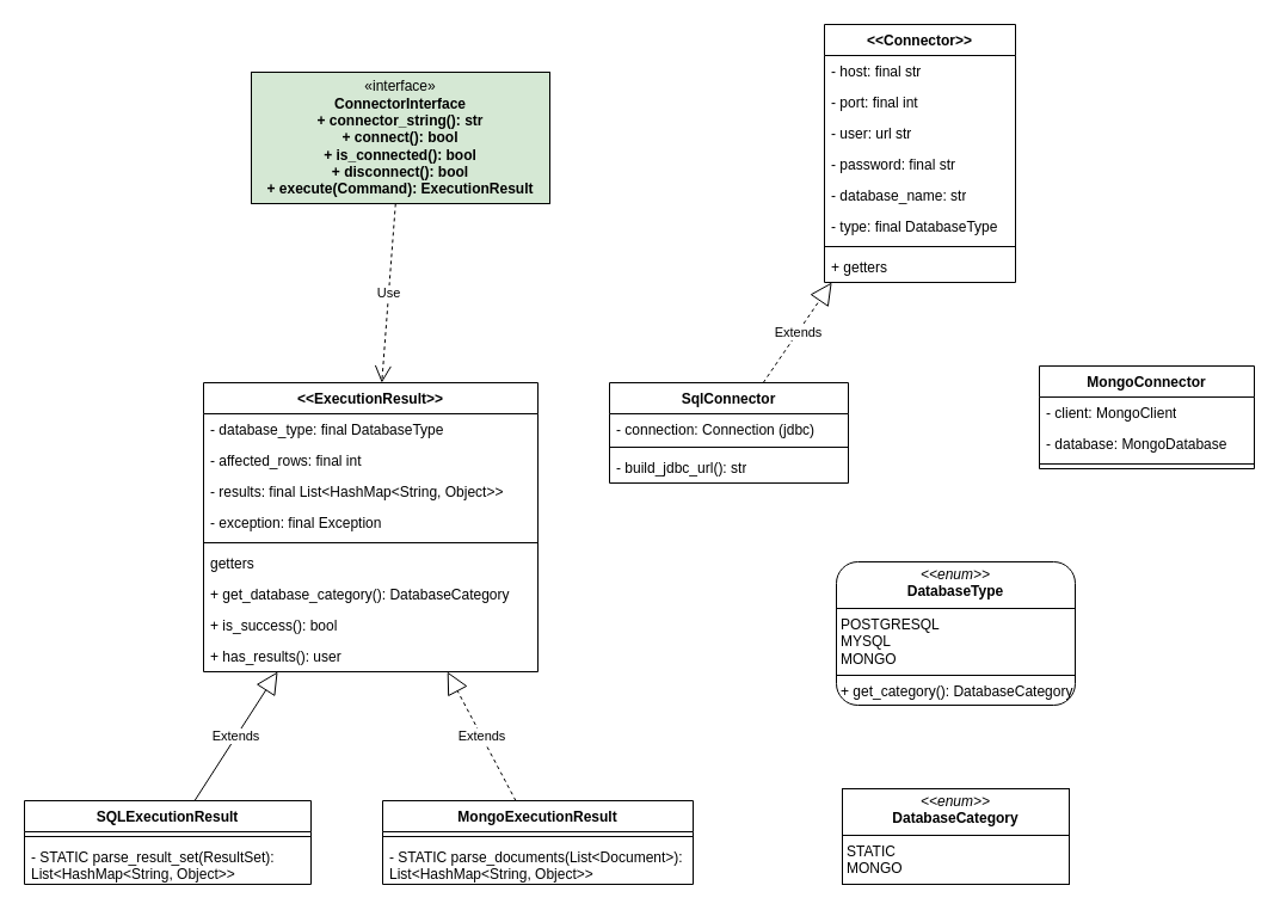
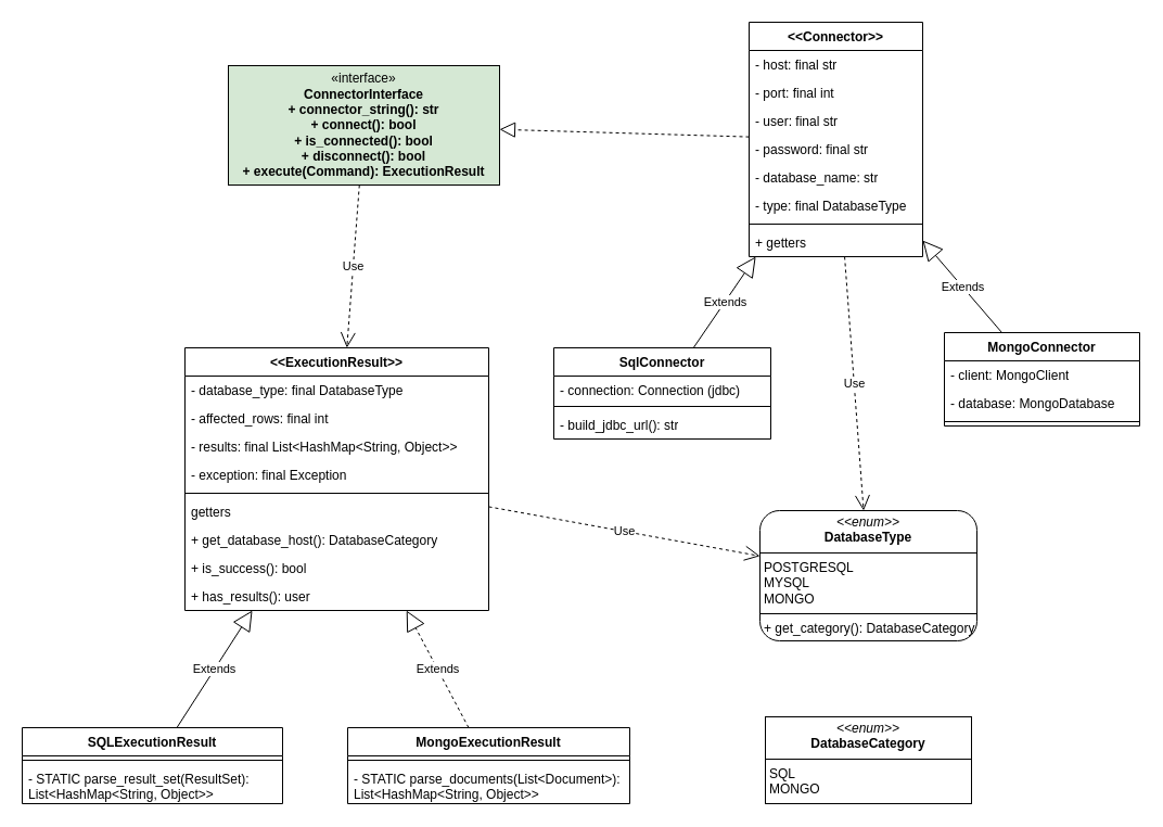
  <mxCell id="0" />
  <mxCell id="1" parent="0" />
  <mxCell id="2" value="&amp;lt;&amp;lt;Connector&amp;gt;&amp;gt;" style="swimlane;fontStyle=1;align=center;verticalAlign=top;childLayout=stackLayout;horizontal=1;startSize=26;horizontalStack=0;resizeParent=1;resizeParentMax=0;resizeLast=0;collapsible=1;marginBottom=0;whiteSpace=wrap;html=1;" vertex="1" parent="1"><mxGeometry x="690" y="20" width="160" height="216" as="geometry" /></mxCell>
  <mxCell id="3" value="- host: final str" style="text;strokeColor=none;fillColor=none;align=left;verticalAlign=top;spacingLeft=4;spacingRight=4;overflow=hidden;rotatable=0;points=[[0,0.5],[1,0.5]];portConstraint=eastwest;whiteSpace=wrap;html=1;" vertex="1" parent="2"><mxGeometry y="26" width="160" height="26" as="geometry" /></mxCell>
  <mxCell id="4" value="- port: final int" style="text;strokeColor=none;fillColor=none;align=left;verticalAlign=top;spacingLeft=4;spacingRight=4;overflow=hidden;rotatable=0;points=[[0,0.5],[1,0.5]];portConstraint=eastwest;whiteSpace=wrap;html=1;" vertex="1" parent="2"><mxGeometry y="52" width="160" height="26" as="geometry" /></mxCell>
- <mxCell id="5" value="- user: url str" style="text;strokeColor=none;fillColor=none;align=left;verticalAlign=top;spacingLeft=4;spacingRight=4;overflow=hidden;rotatable=0;points=[[0,0.5],[1,0.5]];portConstraint=eastwest;whiteSpace=wrap;html=1;" vertex="1" parent="2"><mxGeometry y="78" width="160" height="26" as="geometry" /></mxCell>
+ <mxCell id="5" value="- user: final str" style="text;strokeColor=none;fillColor=none;align=left;verticalAlign=top;spacingLeft=4;spacingRight=4;overflow=hidden;rotatable=0;points=[[0,0.5],[1,0.5]];portConstraint=eastwest;whiteSpace=wrap;html=1;" vertex="1" parent="2"><mxGeometry y="78" width="160" height="26" as="geometry" /></mxCell>
  <mxCell id="6" value="- password: final str" style="text;strokeColor=none;fillColor=none;align=left;verticalAlign=top;spacingLeft=4;spacingRight=4;overflow=hidden;rotatable=0;points=[[0,0.5],[1,0.5]];portConstraint=eastwest;whiteSpace=wrap;html=1;" vertex="1" parent="2"><mxGeometry y="104" width="160" height="26" as="geometry" /></mxCell>
  <mxCell id="7" value="- database_name: str" style="text;strokeColor=none;fillColor=none;align=left;verticalAlign=top;spacingLeft=4;spacingRight=4;overflow=hidden;rotatable=0;points=[[0,0.5],[1,0.5]];portConstraint=eastwest;whiteSpace=wrap;html=1;" vertex="1" parent="2"><mxGeometry y="130" width="160" height="26" as="geometry" /></mxCell>
  <mxCell id="8" value="- type: final DatabaseType" style="text;strokeColor=none;fillColor=none;align=left;verticalAlign=top;spacingLeft=4;spacingRight=4;overflow=hidden;rotatable=0;points=[[0,0.5],[1,0.5]];portConstraint=eastwest;whiteSpace=wrap;html=1;" vertex="1" parent="2"><mxGeometry y="156" width="160" height="26" as="geometry" /></mxCell>
  <mxCell id="9" value="" style="line;strokeWidth=1;fillColor=none;align=left;verticalAlign=middle;spacingTop=-1;spacingLeft=3;spacingRight=3;rotatable=0;labelPosition=right;points=[];portConstraint=eastwest;strokeColor=inherit;" vertex="1" parent="2"><mxGeometry y="182" width="160" height="8" as="geometry" /></mxCell>
  <mxCell id="10" value="+ getters" style="text;strokeColor=none;fillColor=none;align=left;verticalAlign=top;spacingLeft=4;spacingRight=4;overflow=hidden;rotatable=0;points=[[0,0.5],[1,0.5]];portConstraint=eastwest;whiteSpace=wrap;html=1;" vertex="1" parent="2"><mxGeometry y="190" width="160" height="26" as="geometry" /></mxCell>
  <mxCell id="11" value="«interface»&lt;br&gt;&lt;b&gt;ConnectorInterface&lt;/b&gt;&lt;div&gt;&lt;b&gt;+ connector_string(): str&lt;/b&gt;&lt;/div&gt;&lt;div&gt;&lt;b&gt;+ connect(): bool&lt;/b&gt;&lt;/div&gt;&lt;div&gt;&lt;b&gt;+ is_connected(): bool&lt;/b&gt;&lt;/div&gt;&lt;div&gt;&lt;b&gt;+ disconnect(): bool&lt;/b&gt;&lt;/div&gt;&lt;div&gt;&lt;b&gt;+ execute(Command): ExecutionResult&lt;/b&gt;&lt;/div&gt;" style="html=1;whiteSpace=wrap;fillColor=#d5e8d4;" vertex="1" parent="1"><mxGeometry x="210" y="60" width="250" height="110" as="geometry" /></mxCell>
+ <mxCell id="12" value="" style="endArrow=block;dashed=1;endFill=0;endSize=12;html=1;rounded=0;" edge="1" parent="1" source="2" target="11"><mxGeometry width="160" relative="1" as="geometry"><mxPoint x="490" y="170" as="sourcePoint" /><mxPoint x="650" y="170" as="targetPoint" /></mxGeometry></mxCell>
  <mxCell id="13" value="SqlConnector" style="swimlane;fontStyle=1;align=center;verticalAlign=top;childLayout=stackLayout;horizontal=1;startSize=26;horizontalStack=0;resizeParent=1;resizeParentMax=0;resizeLast=0;collapsible=1;marginBottom=0;whiteSpace=wrap;html=1;" vertex="1" parent="1"><mxGeometry x="510" y="320" width="200" height="84" as="geometry" /></mxCell>
  <mxCell id="14" value="- connection: Connection (jdbc)" style="text;strokeColor=none;fillColor=none;align=left;verticalAlign=top;spacingLeft=4;spacingRight=4;overflow=hidden;rotatable=0;points=[[0,0.5],[1,0.5]];portConstraint=eastwest;whiteSpace=wrap;html=1;" vertex="1" parent="13"><mxGeometry y="26" width="200" height="24" as="geometry" /></mxCell>
  <mxCell id="15" value="" style="line;strokeWidth=1;fillColor=none;align=left;verticalAlign=middle;spacingTop=-1;spacingLeft=3;spacingRight=3;rotatable=0;labelPosition=right;points=[];portConstraint=eastwest;strokeColor=inherit;" vertex="1" parent="13"><mxGeometry y="50" width="200" height="8" as="geometry" /></mxCell>
  <mxCell id="16" value="- build_jdbc_url(): str" style="text;strokeColor=none;fillColor=none;align=left;verticalAlign=top;spacingLeft=4;spacingRight=4;overflow=hidden;rotatable=0;points=[[0,0.5],[1,0.5]];portConstraint=eastwest;whiteSpace=wrap;html=1;" vertex="1" parent="13"><mxGeometry y="58" width="200" height="26" as="geometry" /></mxCell>
  <mxCell id="17" value="MongoConnector" style="swimlane;fontStyle=1;align=center;verticalAlign=top;childLayout=stackLayout;horizontal=1;startSize=26;horizontalStack=0;resizeParent=1;resizeParentMax=0;resizeLast=0;collapsible=1;marginBottom=0;whiteSpace=wrap;html=1;" vertex="1" parent="1"><mxGeometry x="870" y="306" width="180" height="86" as="geometry" /></mxCell>
  <mxCell id="18" value="- client: MongoClient" style="text;strokeColor=none;fillColor=none;align=left;verticalAlign=top;spacingLeft=4;spacingRight=4;overflow=hidden;rotatable=0;points=[[0,0.5],[1,0.5]];portConstraint=eastwest;whiteSpace=wrap;html=1;" vertex="1" parent="17"><mxGeometry y="26" width="180" height="26" as="geometry" /></mxCell>
  <mxCell id="19" value="- database: MongoDatabase" style="text;strokeColor=none;fillColor=none;align=left;verticalAlign=top;spacingLeft=4;spacingRight=4;overflow=hidden;rotatable=0;points=[[0,0.5],[1,0.5]];portConstraint=eastwest;whiteSpace=wrap;html=1;" vertex="1" parent="17"><mxGeometry y="52" width="180" height="26" as="geometry" /></mxCell>
  <mxCell id="20" value="" style="line;strokeWidth=1;fillColor=none;align=left;verticalAlign=middle;spacingTop=-1;spacingLeft=3;spacingRight=3;rotatable=0;labelPosition=right;points=[];portConstraint=eastwest;strokeColor=inherit;" vertex="1" parent="17"><mxGeometry y="78" width="180" height="8" as="geometry" /></mxCell>
- <mxCell id="21" value="Extends" style="endArrow=block;endSize=16;endFill=0;html=1;rounded=0;dashed=1;" edge="1" parent="1" source="13" target="2"><mxGeometry width="160" relative="1" as="geometry"><mxPoint x="680" y="280" as="sourcePoint" /><mxPoint x="840" y="280" as="targetPoint" /></mxGeometry></mxCell>
+ <mxCell id="21" value="Extends" style="endArrow=block;endSize=16;endFill=0;html=1;rounded=0;" edge="1" parent="1" source="13" target="2"><mxGeometry width="160" relative="1" as="geometry"><mxPoint x="680" y="280" as="sourcePoint" /><mxPoint x="840" y="280" as="targetPoint" /></mxGeometry></mxCell>
+ <mxCell id="22" value="Extends" style="endArrow=block;endSize=16;endFill=0;html=1;rounded=0;" edge="1" parent="1" source="17" target="2"><mxGeometry width="160" relative="1" as="geometry"><mxPoint x="680" y="280" as="sourcePoint" /><mxPoint x="840" y="280" as="targetPoint" /></mxGeometry></mxCell>
  <mxCell id="23" value="&lt;p style=&quot;margin:0px;margin-top:4px;text-align:center;&quot;&gt;&lt;i&gt;&amp;lt;&amp;lt;enum&amp;gt;&amp;gt;&lt;/i&gt;&lt;br&gt;&lt;b&gt;DatabaseType&lt;/b&gt;&lt;/p&gt;&lt;hr size=&quot;1&quot; style=&quot;border-style:solid;&quot;&gt;&lt;p style=&quot;margin:0px;margin-left:4px;&quot;&gt;POSTGRESQL&lt;/p&gt;&lt;p style=&quot;margin:0px;margin-left:4px;&quot;&gt;MYSQL&lt;/p&gt;&lt;p style=&quot;margin:0px;margin-left:4px;&quot;&gt;MONGO&lt;/p&gt;&lt;hr size=&quot;1&quot; style=&quot;border-style:solid;&quot;&gt;&lt;p style=&quot;margin:0px;margin-left:4px;&quot;&gt;+ get_category(): DatabaseCategory&lt;br&gt;&lt;/p&gt;" style="verticalAlign=top;align=left;overflow=fill;html=1;whiteSpace=wrap;rounded=1;" vertex="1" parent="1"><mxGeometry x="700" y="470" width="200" height="120" as="geometry" /></mxCell>
- <mxCell id="24" value="&lt;p style=&quot;margin:0px;margin-top:4px;text-align:center;&quot;&gt;&lt;i&gt;&amp;lt;&amp;lt;enum&amp;gt;&amp;gt;&lt;/i&gt;&lt;br&gt;&lt;b&gt;DatabaseCategory&lt;/b&gt;&lt;/p&gt;&lt;hr size=&quot;1&quot; style=&quot;border-style:solid;&quot;&gt;&lt;p style=&quot;margin:0px;margin-left:4px;&quot;&gt;STATIC&lt;/p&gt;&lt;p style=&quot;margin:0px;margin-left:4px;&quot;&gt;MONGO&lt;/p&gt;" style="verticalAlign=top;align=left;overflow=fill;html=1;whiteSpace=wrap;" vertex="1" parent="1"><mxGeometry x="705" y="660" width="190" height="80" as="geometry" /></mxCell>
+ <mxCell id="24" value="&lt;p style=&quot;margin:0px;margin-top:4px;text-align:center;&quot;&gt;&lt;i&gt;&amp;lt;&amp;lt;enum&amp;gt;&amp;gt;&lt;/i&gt;&lt;br&gt;&lt;b&gt;DatabaseCategory&lt;/b&gt;&lt;/p&gt;&lt;hr size=&quot;1&quot; style=&quot;border-style:solid;&quot;&gt;&lt;p style=&quot;margin:0px;margin-left:4px;&quot;&gt;SQL&lt;/p&gt;&lt;p style=&quot;margin:0px;margin-left:4px;&quot;&gt;MONGO&lt;/p&gt;" style="verticalAlign=top;align=left;overflow=fill;html=1;whiteSpace=wrap;" vertex="1" parent="1"><mxGeometry x="705" y="660" width="190" height="80" as="geometry" /></mxCell>
  <mxCell id="25" value="&amp;lt;&amp;lt;ExecutionResult&amp;gt;&amp;gt;" style="swimlane;fontStyle=1;align=center;verticalAlign=top;childLayout=stackLayout;horizontal=1;startSize=26;horizontalStack=0;resizeParent=1;resizeParentMax=0;resizeLast=0;collapsible=1;marginBottom=0;whiteSpace=wrap;html=1;" vertex="1" parent="1"><mxGeometry x="170" y="320" width="280" height="242" as="geometry" /></mxCell>
  <mxCell id="26" value="- database_type: final DatabaseType" style="text;strokeColor=none;fillColor=none;align=left;verticalAlign=top;spacingLeft=4;spacingRight=4;overflow=hidden;rotatable=0;points=[[0,0.5],[1,0.5]];portConstraint=eastwest;whiteSpace=wrap;html=1;" vertex="1" parent="25"><mxGeometry y="26" width="280" height="26" as="geometry" /></mxCell>
  <mxCell id="27" value="- affected_rows: final int" style="text;strokeColor=none;fillColor=none;align=left;verticalAlign=top;spacingLeft=4;spacingRight=4;overflow=hidden;rotatable=0;points=[[0,0.5],[1,0.5]];portConstraint=eastwest;whiteSpace=wrap;html=1;" vertex="1" parent="25"><mxGeometry y="52" width="280" height="26" as="geometry" /></mxCell>
  <mxCell id="28" value="- results: final List&amp;lt;HashMap&amp;lt;String, Object&amp;gt;&amp;gt;" style="text;strokeColor=none;fillColor=none;align=left;verticalAlign=top;spacingLeft=4;spacingRight=4;overflow=hidden;rotatable=0;points=[[0,0.5],[1,0.5]];portConstraint=eastwest;whiteSpace=wrap;html=1;" vertex="1" parent="25"><mxGeometry y="78" width="280" height="26" as="geometry" /></mxCell>
  <mxCell id="29" value="- exception: final Exception" style="text;strokeColor=none;fillColor=none;align=left;verticalAlign=top;spacingLeft=4;spacingRight=4;overflow=hidden;rotatable=0;points=[[0,0.5],[1,0.5]];portConstraint=eastwest;whiteSpace=wrap;html=1;" vertex="1" parent="25"><mxGeometry y="104" width="280" height="26" as="geometry" /></mxCell>
  <mxCell id="30" value="" style="line;strokeWidth=1;fillColor=none;align=left;verticalAlign=middle;spacingTop=-1;spacingLeft=3;spacingRight=3;rotatable=0;labelPosition=right;points=[];portConstraint=eastwest;strokeColor=inherit;" vertex="1" parent="25"><mxGeometry y="130" width="280" height="8" as="geometry" /></mxCell>
  <mxCell id="31" value="getters" style="text;strokeColor=none;fillColor=none;align=left;verticalAlign=top;spacingLeft=4;spacingRight=4;overflow=hidden;rotatable=0;points=[[0,0.5],[1,0.5]];portConstraint=eastwest;whiteSpace=wrap;html=1;" vertex="1" parent="25"><mxGeometry y="138" width="280" height="26" as="geometry" /></mxCell>
- <mxCell id="32" value="+ get_database_category(): DatabaseCategory" style="text;strokeColor=none;fillColor=none;align=left;verticalAlign=top;spacingLeft=4;spacingRight=4;overflow=hidden;rotatable=0;points=[[0,0.5],[1,0.5]];portConstraint=eastwest;whiteSpace=wrap;html=1;" vertex="1" parent="25"><mxGeometry y="164" width="280" height="26" as="geometry" /></mxCell>
+ <mxCell id="32" value="+ get_database_host(): DatabaseCategory" style="text;strokeColor=none;fillColor=none;align=left;verticalAlign=top;spacingLeft=4;spacingRight=4;overflow=hidden;rotatable=0;points=[[0,0.5],[1,0.5]];portConstraint=eastwest;whiteSpace=wrap;html=1;" vertex="1" parent="25"><mxGeometry y="164" width="280" height="26" as="geometry" /></mxCell>
  <mxCell id="33" value="+ is_success(): bool" style="text;strokeColor=none;fillColor=none;align=left;verticalAlign=top;spacingLeft=4;spacingRight=4;overflow=hidden;rotatable=0;points=[[0,0.5],[1,0.5]];portConstraint=eastwest;whiteSpace=wrap;html=1;" vertex="1" parent="25"><mxGeometry y="190" width="280" height="26" as="geometry" /></mxCell>
  <mxCell id="34" value="+ has_results(): user" style="text;strokeColor=none;fillColor=none;align=left;verticalAlign=top;spacingLeft=4;spacingRight=4;overflow=hidden;rotatable=0;points=[[0,0.5],[1,0.5]];portConstraint=eastwest;whiteSpace=wrap;html=1;" vertex="1" parent="25"><mxGeometry y="216" width="280" height="26" as="geometry" /></mxCell>
  <mxCell id="35" value="Use" style="endArrow=open;endSize=12;dashed=1;html=1;rounded=0;" edge="1" parent="1" source="11" target="25"><mxGeometry width="160" relative="1" as="geometry"><mxPoint x="340" y="350" as="sourcePoint" /><mxPoint x="500" y="350" as="targetPoint" /></mxGeometry></mxCell>
+ <mxCell id="36" value="Use" style="endArrow=open;endSize=12;dashed=1;html=1;rounded=0;" edge="1" parent="1" source="25" target="23"><mxGeometry width="160" relative="1" as="geometry"><mxPoint x="340" y="600" as="sourcePoint" /><mxPoint x="500" y="600" as="targetPoint" /></mxGeometry></mxCell>
  <mxCell id="37" value="SQLExecutionResult" style="swimlane;fontStyle=1;align=center;verticalAlign=top;childLayout=stackLayout;horizontal=1;startSize=26;horizontalStack=0;resizeParent=1;resizeParentMax=0;resizeLast=0;collapsible=1;marginBottom=0;whiteSpace=wrap;html=1;" vertex="1" parent="1"><mxGeometry x="20" y="670" width="240" height="70" as="geometry" /></mxCell>
  <mxCell id="38" value="" style="line;strokeWidth=1;fillColor=none;align=left;verticalAlign=middle;spacingTop=-1;spacingLeft=3;spacingRight=3;rotatable=0;labelPosition=right;points=[];portConstraint=eastwest;strokeColor=inherit;" vertex="1" parent="37"><mxGeometry y="26" width="240" height="8" as="geometry" /></mxCell>
  <mxCell id="39" value="- STATIC parse_result_set(ResultSet): List&amp;lt;HashMap&amp;lt;String, Object&amp;gt;&amp;gt;" style="text;strokeColor=none;fillColor=none;align=left;verticalAlign=top;spacingLeft=4;spacingRight=4;overflow=hidden;rotatable=0;points=[[0,0.5],[1,0.5]];portConstraint=eastwest;whiteSpace=wrap;html=1;" vertex="1" parent="37"><mxGeometry y="34" width="240" height="36" as="geometry" /></mxCell>
+ <mxCell id="40" value="Use" style="endArrow=open;endSize=12;dashed=1;html=1;rounded=0;" edge="1" parent="1" source="2" target="23"><mxGeometry width="160" relative="1" as="geometry"><mxPoint x="740" y="340" as="sourcePoint" /><mxPoint x="900" y="340" as="targetPoint" /></mxGeometry></mxCell>
  <mxCell id="41" value="MongoExecutionResult" style="swimlane;fontStyle=1;align=center;verticalAlign=top;childLayout=stackLayout;horizontal=1;startSize=26;horizontalStack=0;resizeParent=1;resizeParentMax=0;resizeLast=0;collapsible=1;marginBottom=0;whiteSpace=wrap;html=1;" vertex="1" parent="1"><mxGeometry x="320" y="670" width="260" height="70" as="geometry" /></mxCell>
  <mxCell id="42" value="" style="line;strokeWidth=1;fillColor=none;align=left;verticalAlign=middle;spacingTop=-1;spacingLeft=3;spacingRight=3;rotatable=0;labelPosition=right;points=[];portConstraint=eastwest;strokeColor=inherit;" vertex="1" parent="41"><mxGeometry y="26" width="260" height="8" as="geometry" /></mxCell>
  <mxCell id="43" value="- STATIC parse_documents(List&amp;lt;Document&amp;gt;): List&amp;lt;HashMap&amp;lt;String, Object&amp;gt;&amp;gt;" style="text;strokeColor=none;fillColor=none;align=left;verticalAlign=top;spacingLeft=4;spacingRight=4;overflow=hidden;rotatable=0;points=[[0,0.5],[1,0.5]];portConstraint=eastwest;whiteSpace=wrap;html=1;" vertex="1" parent="41"><mxGeometry y="34" width="260" height="36" as="geometry" /></mxCell>
  <mxCell id="44" value="Extends" style="endArrow=block;endSize=16;endFill=0;html=1;rounded=0;" edge="1" parent="1" source="37" target="25"><mxGeometry width="160" relative="1" as="geometry"><mxPoint x="360" y="590" as="sourcePoint" /><mxPoint x="520" y="590" as="targetPoint" /></mxGeometry></mxCell>
  <mxCell id="45" value="Extends" style="endArrow=block;endSize=16;endFill=0;html=1;rounded=0;dashed=1;" edge="1" parent="1" source="41" target="25"><mxGeometry width="160" relative="1" as="geometry"><mxPoint x="360" y="590" as="sourcePoint" /><mxPoint x="520" y="590" as="targetPoint" /></mxGeometry></mxCell>
